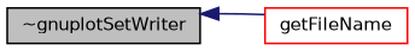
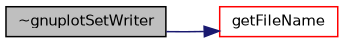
  digraph {
    rankdir=LR
    node [fontname=Helvetica fontsize=10 shape=record]
    n1 [color=black fillcolor=grey75 fontcolor=black height=0.2 label="~gnuplotSetWriter" style=filled width=0.4]
    n2 [color=red height=0.2 label=getFileName width=0.4]
-   n2 -> n1 [color=midnightblue fontname=Helvetica fontsize=10 labelfontname=Helvetica labelfontsize=10 style=solid]
+   n1 -> n2 [color=midnightblue fontname=Helvetica fontsize=10 labelfontname=Helvetica labelfontsize=10 style=solid]
  }
